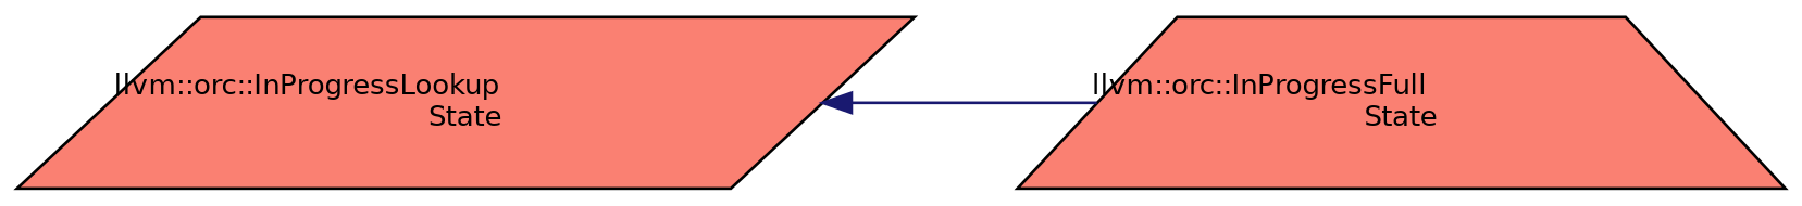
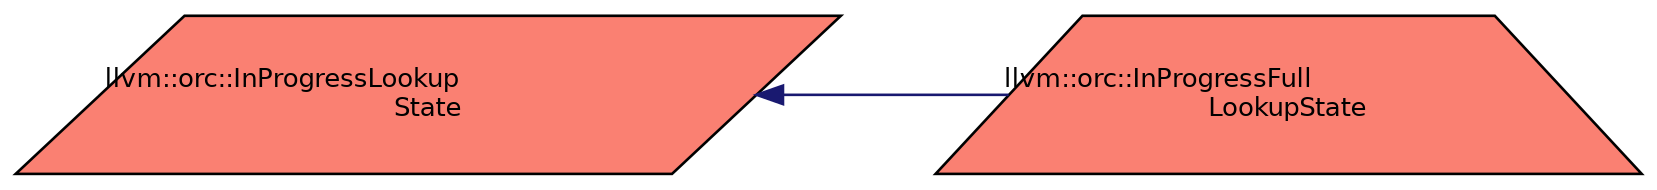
  digraph {
    rankdir=LR
    node [color=black fillcolor=salmon fontname=Helvetica fontsize=10 style=filled]
-   n1 [fontcolor=black height=0.2 label="llvm::orc::InProgressFull\lState" shape=trapezium width=0.4]
+   n1 [fontcolor=black height=0.2 label="llvm::orc::InProgressFull\lLookupState" shape=trapezium width=0.4]
    n2 [height=0.2 label="llvm::orc::InProgressLookup\lState" shape=parallelogram width=0.4]
    n2 -> n1 [color=midnightblue dir=back fontname=Helvetica fontsize=10 labelfontname=Helvetica labelfontsize=10 style=solid]
  }
